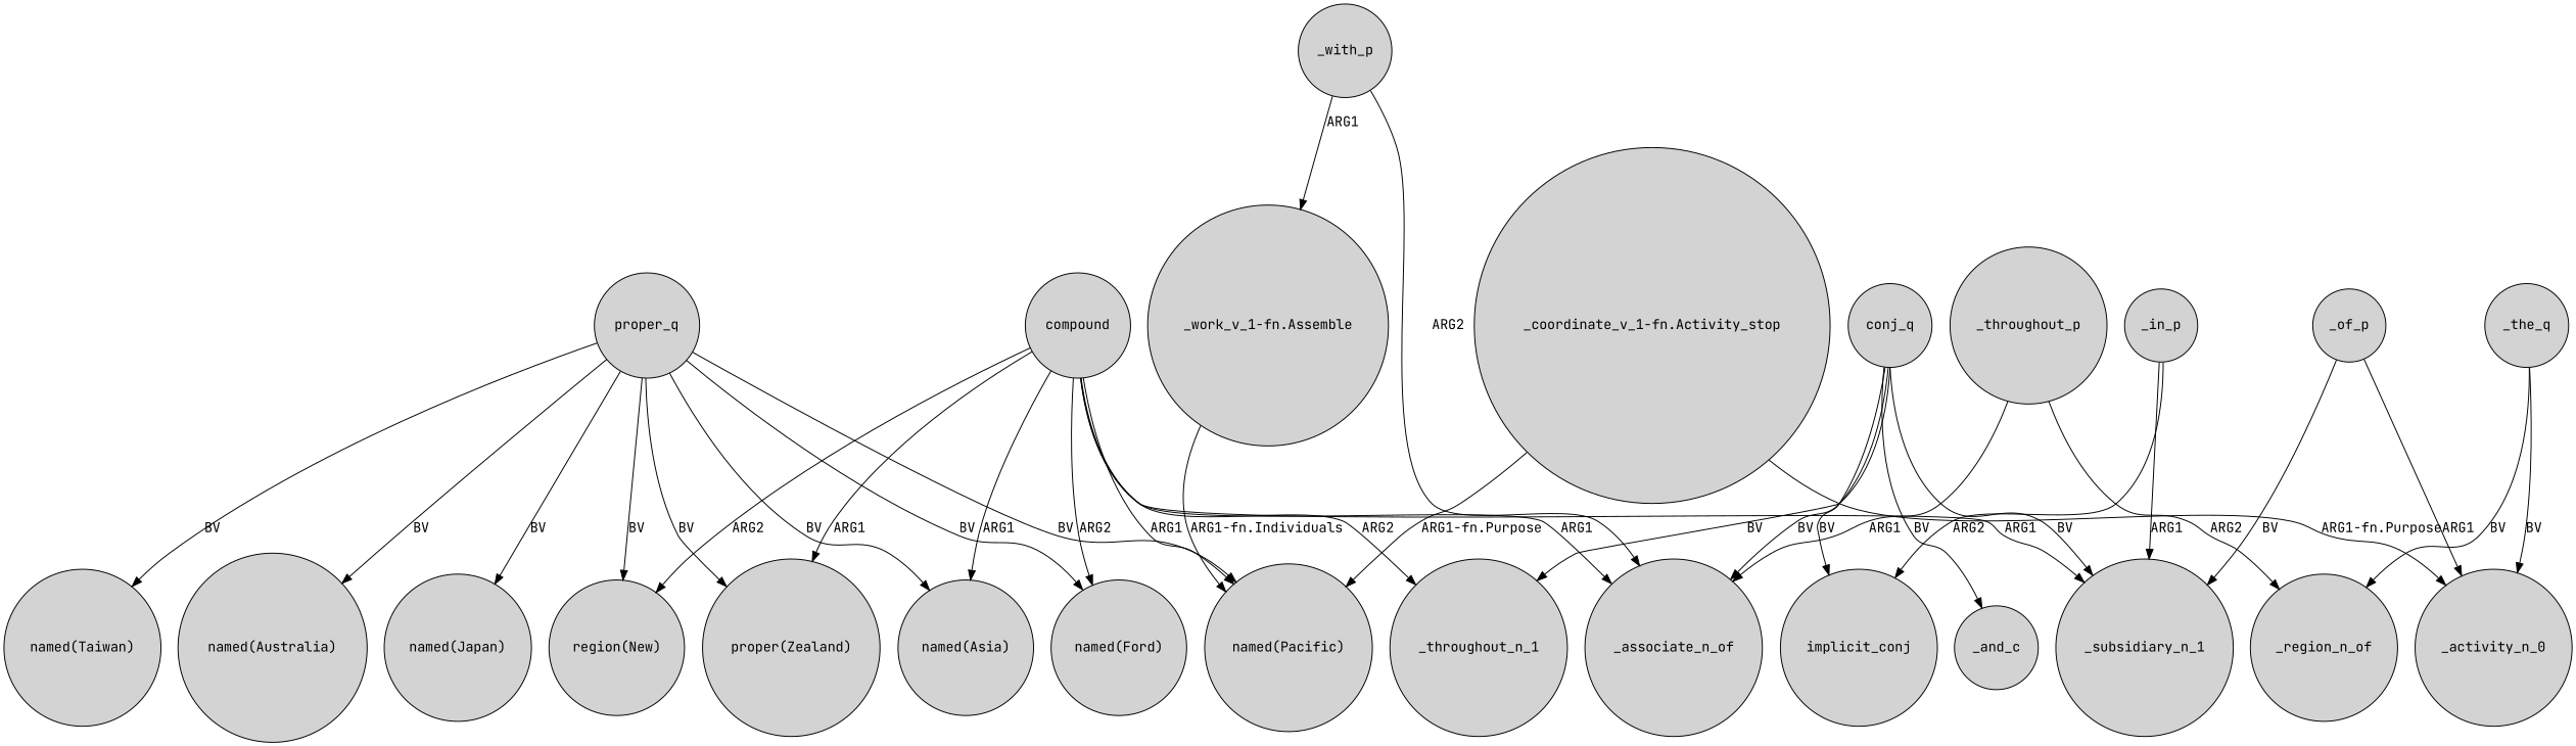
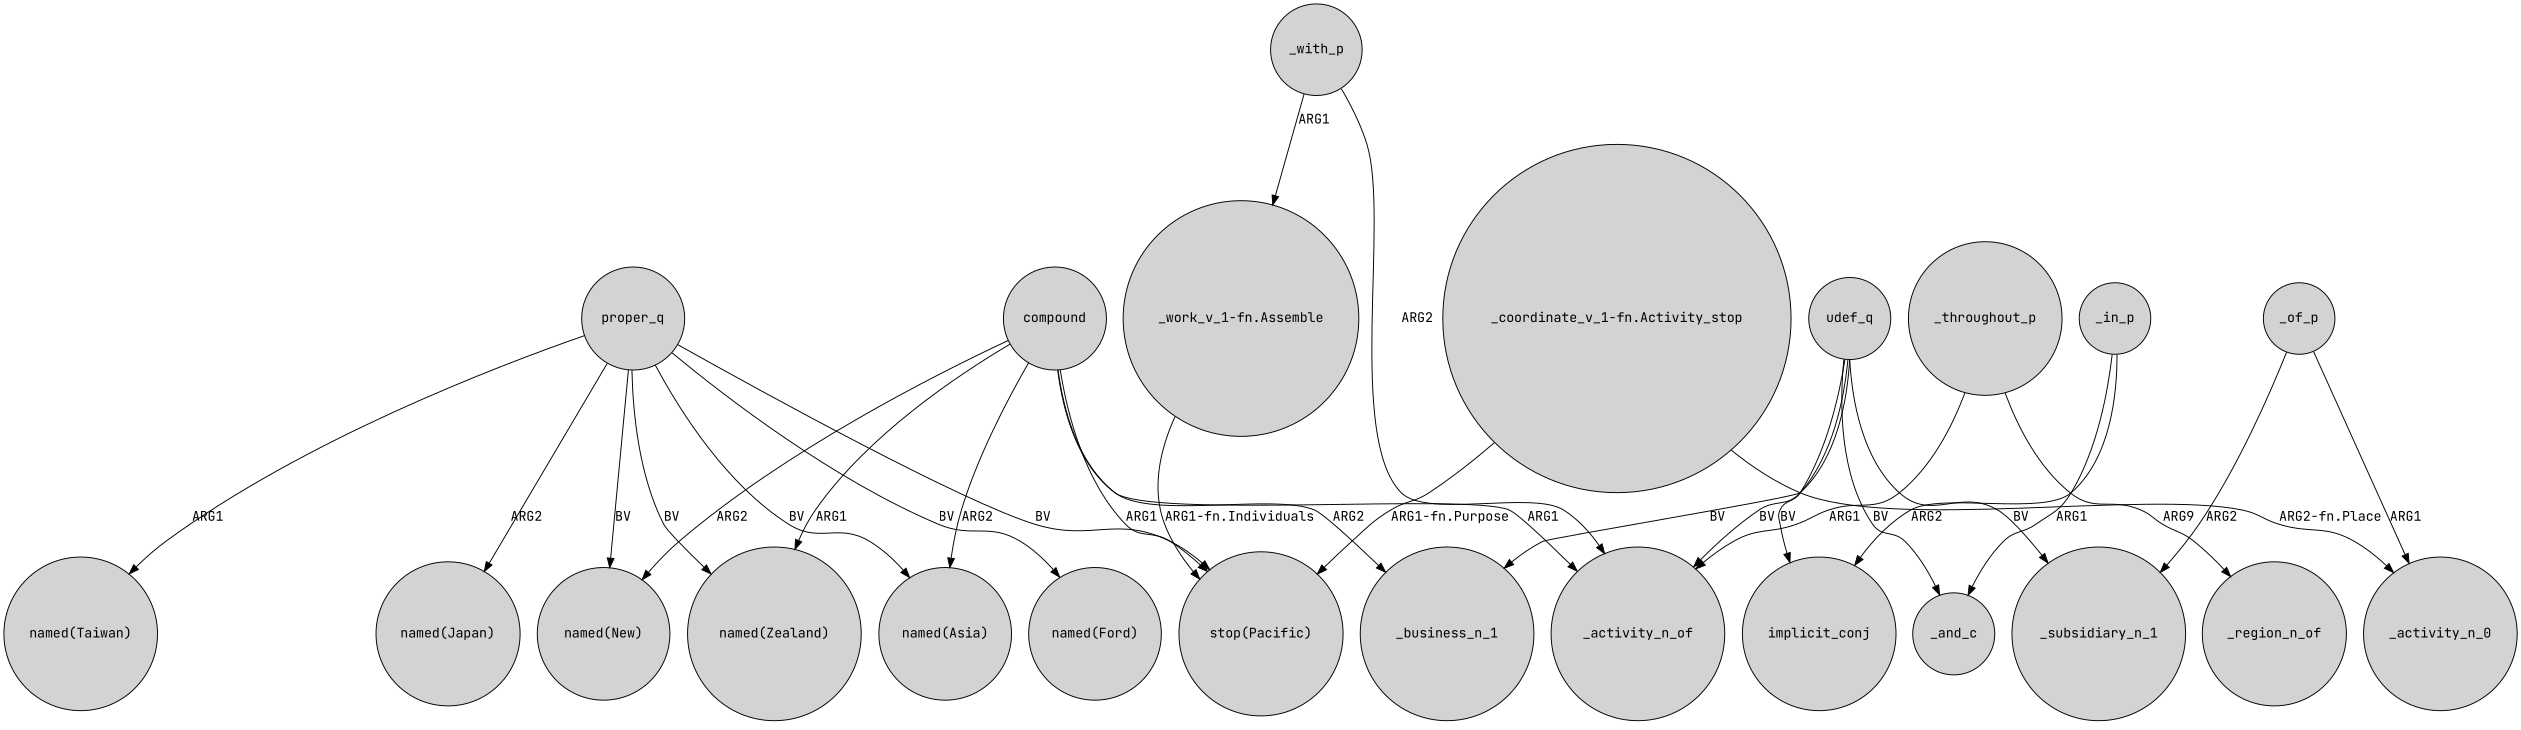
  digraph {
    fontname="JetBrains Mono"
    node [fontname="JetBrains Mono" shape=circle style=filled]
    edge [fontname="JetBrains Mono"]
-   udef_q [label=conj_q]
+   udef_q
    _subsidiary_n_1
-   _associate_n_of
+   _associate_n_of [label=_activity_n_of]
    implicit_conj
    _and_c
-   _business_n_1 [label=_throughout_n_1]
+   _business_n_1
    proper_q
    "named(Taiwan)"
    "named(Ford)"
-   "named(New)" [label="region(New)"]
-   "named(Pacific)"
-   "named(Australia)"
-   "named(Zealand)" [label="proper(Zealand)"]
+   "named(New)"
+   "named(Pacific)" [label="stop(Pacific)"]
+   "named(Zealand)"
    "named(Asia)"
    "named(Japan)"
    n16 [label=_activity_n_0]
-   _the_q
    _region_n_of
    "_coordinate_v_1-fn.Activity_stop"
    compound
    _with_p
    "_work_v_1-fn.Assemble"
    _of_p
    _in_p
    _throughout_p
    udef_q -> _subsidiary_n_1 [label=BV]
    udef_q -> _associate_n_of [label=BV]
    udef_q -> implicit_conj [label=BV]
    udef_q -> _and_c [label=BV]
    udef_q -> _business_n_1 [label=BV]
-   proper_q -> "named(Taiwan)" [label=BV]
+   proper_q -> "named(Taiwan)" [label=ARG1]
    proper_q -> "named(Ford)" [label=BV]
    proper_q -> "named(New)" [label=BV]
    proper_q -> "named(Pacific)" [label=BV]
-   proper_q -> "named(Australia)" [label=BV]
    proper_q -> "named(Zealand)" [label=BV]
    proper_q -> "named(Asia)" [label=BV]
-   proper_q -> "named(Japan)" [label=BV]
-   _the_q -> n16 [label=BV]
-   _the_q -> _region_n_of [label=BV]
+   proper_q -> "named(Japan)" [label=ARG2]
    "_coordinate_v_1-fn.Activity_stop" -> "named(Pacific)" [label="ARG1-fn.Purpose"]
-   "_coordinate_v_1-fn.Activity_stop" -> n16 [label="ARG1-fn.Purpose"]
-   compound -> _subsidiary_n_1 [label=ARG1]
+   "_coordinate_v_1-fn.Activity_stop" -> n16 [label="ARG2-fn.Place"]
    compound -> _associate_n_of [label=ARG1]
    compound -> _business_n_1 [label=ARG2]
-   compound -> "named(Ford)" [label=ARG2]
    compound -> "named(New)" [label=ARG2]
    compound -> "named(Pacific)" [label=ARG1]
    compound -> "named(Zealand)" [label=ARG1]
-   compound -> "named(Asia)" [label=ARG1]
+   compound -> "named(Asia)" [label=ARG2]
    _with_p -> _associate_n_of [label=ARG2]
    _with_p -> "_work_v_1-fn.Assemble" [label=ARG1]
    "_work_v_1-fn.Assemble" -> "named(Pacific)" [label="ARG1-fn.Individuals"]
-   _of_p -> _subsidiary_n_1 [label=BV]
+   _of_p -> _subsidiary_n_1 [label=ARG2]
    _of_p -> n16 [label=ARG1]
-   _in_p -> _subsidiary_n_1 [label=ARG1]
+   _in_p -> _and_c [label=ARG1]
    _in_p -> implicit_conj [label=ARG2]
    _throughout_p -> _associate_n_of [label=ARG1]
-   _throughout_p -> _region_n_of [label=ARG2]
+   _throughout_p -> _region_n_of [label=ARG9]
  }
